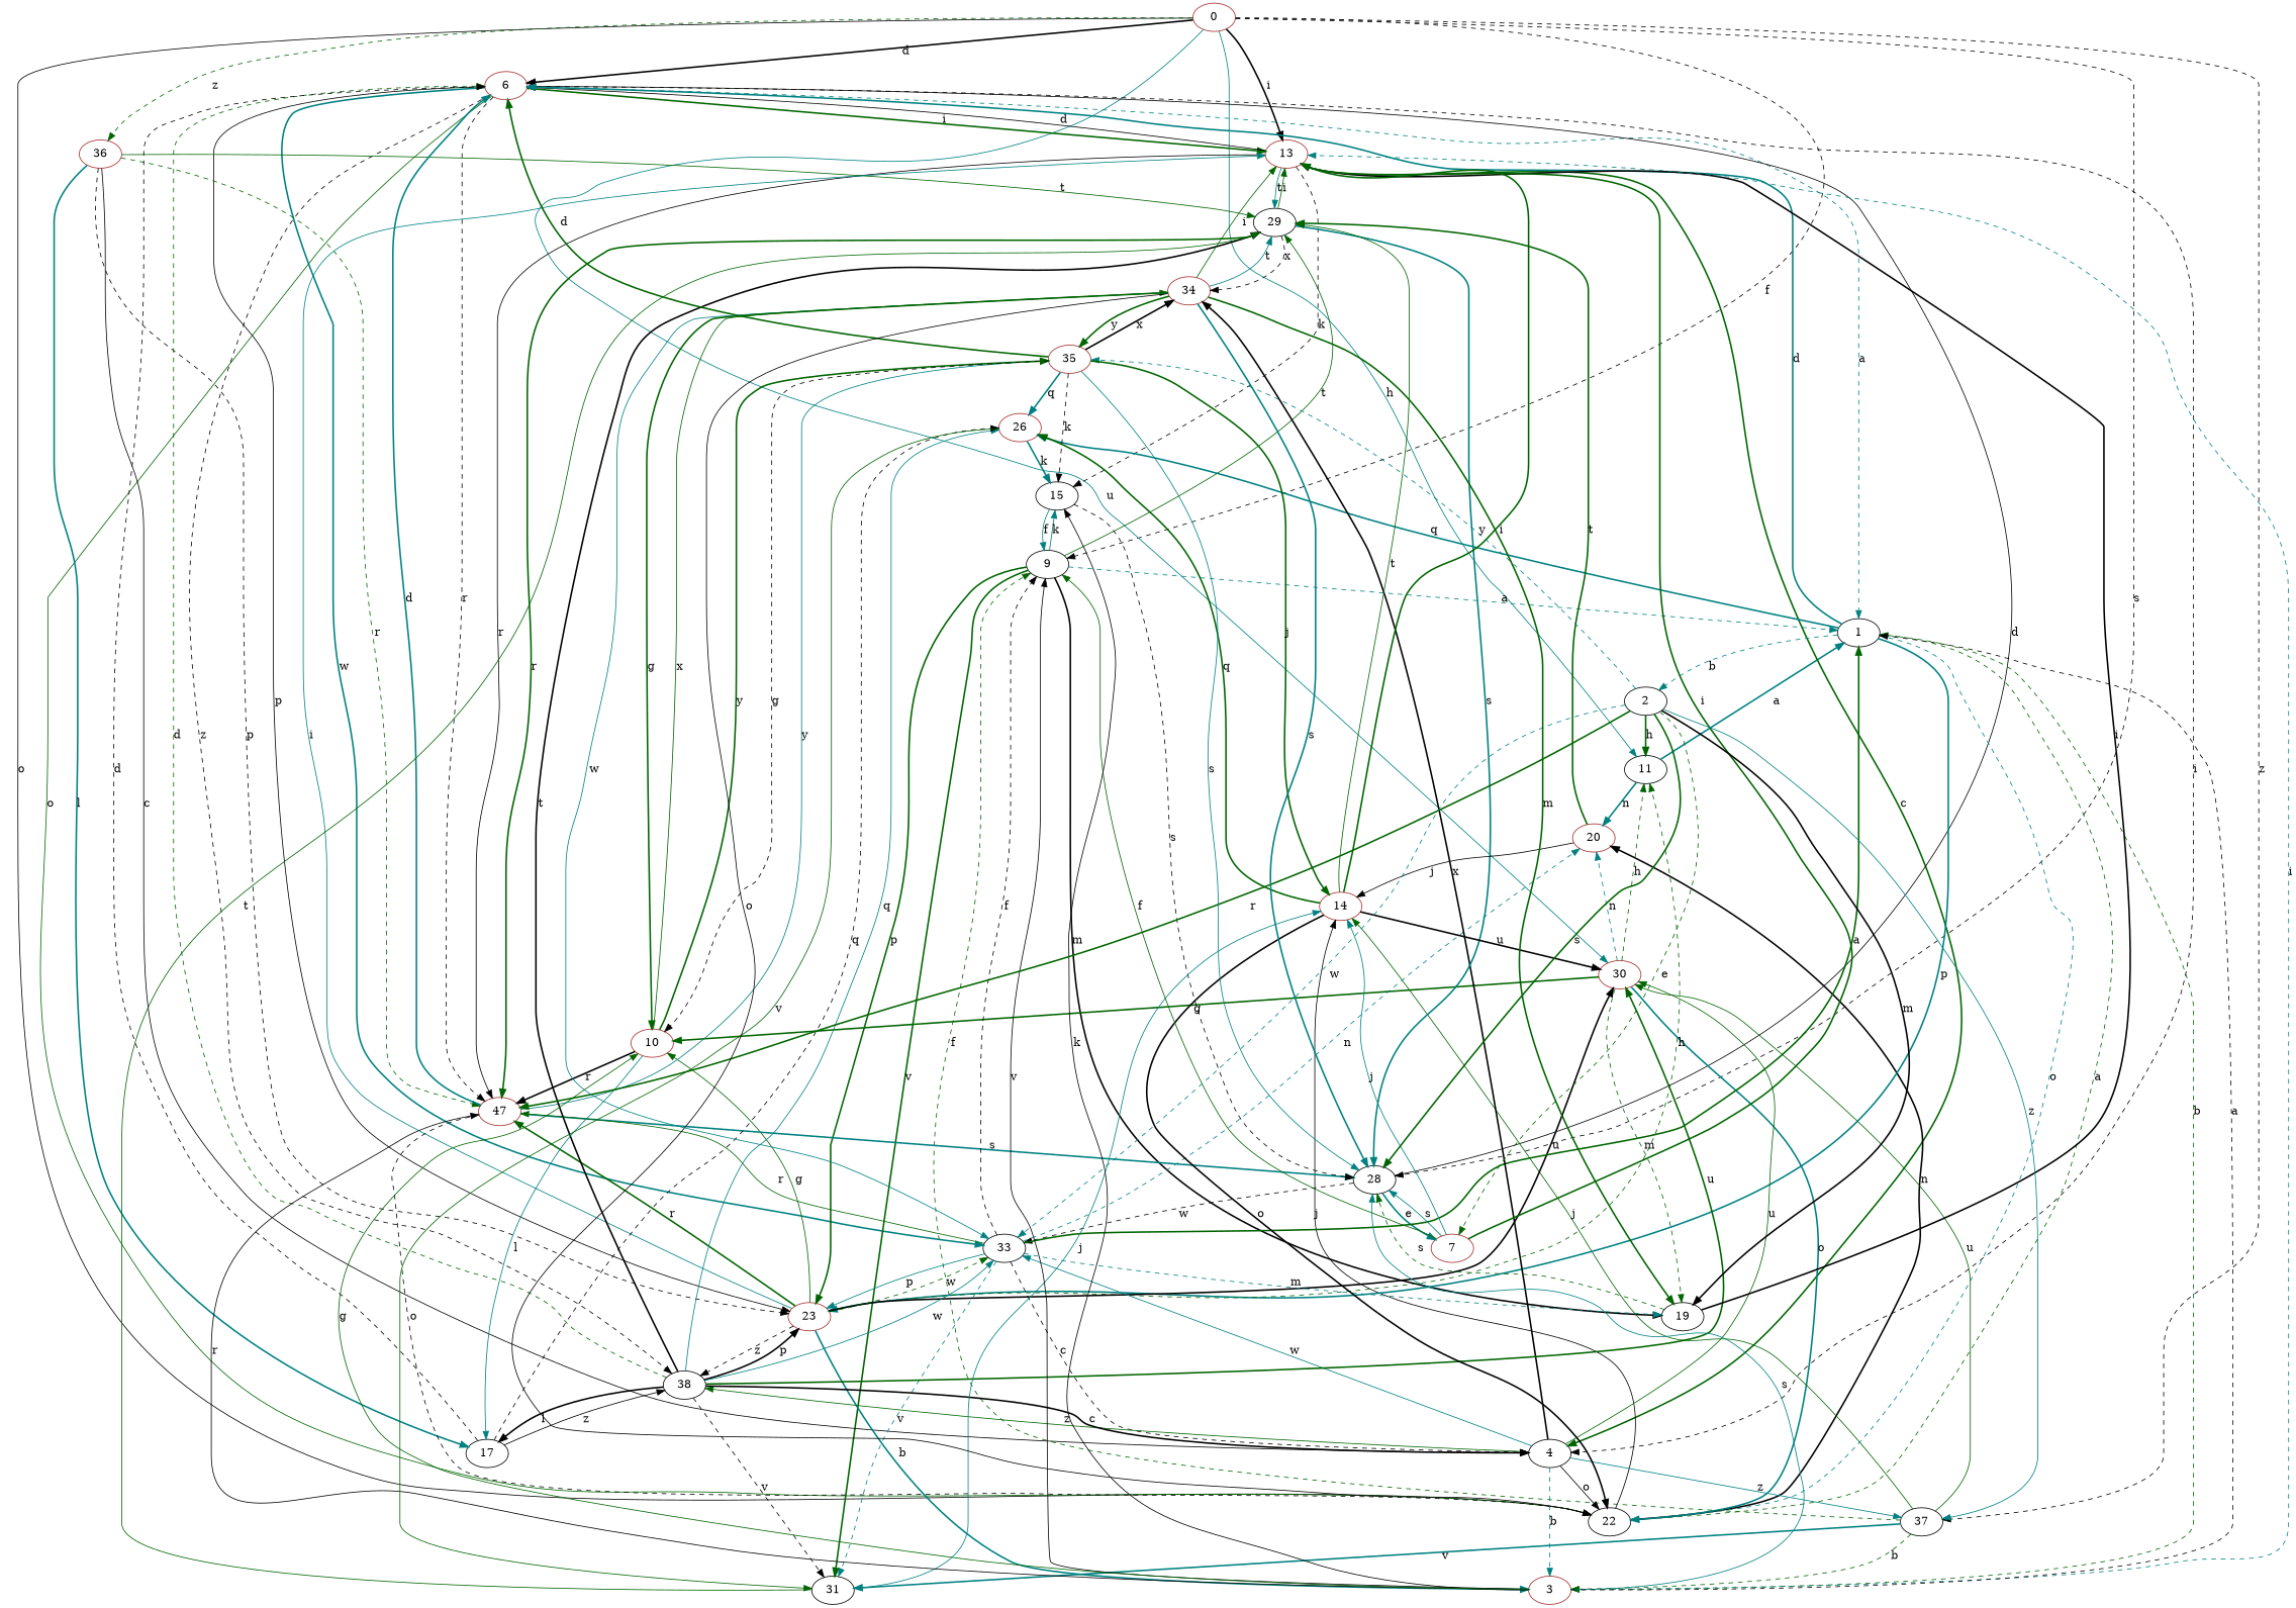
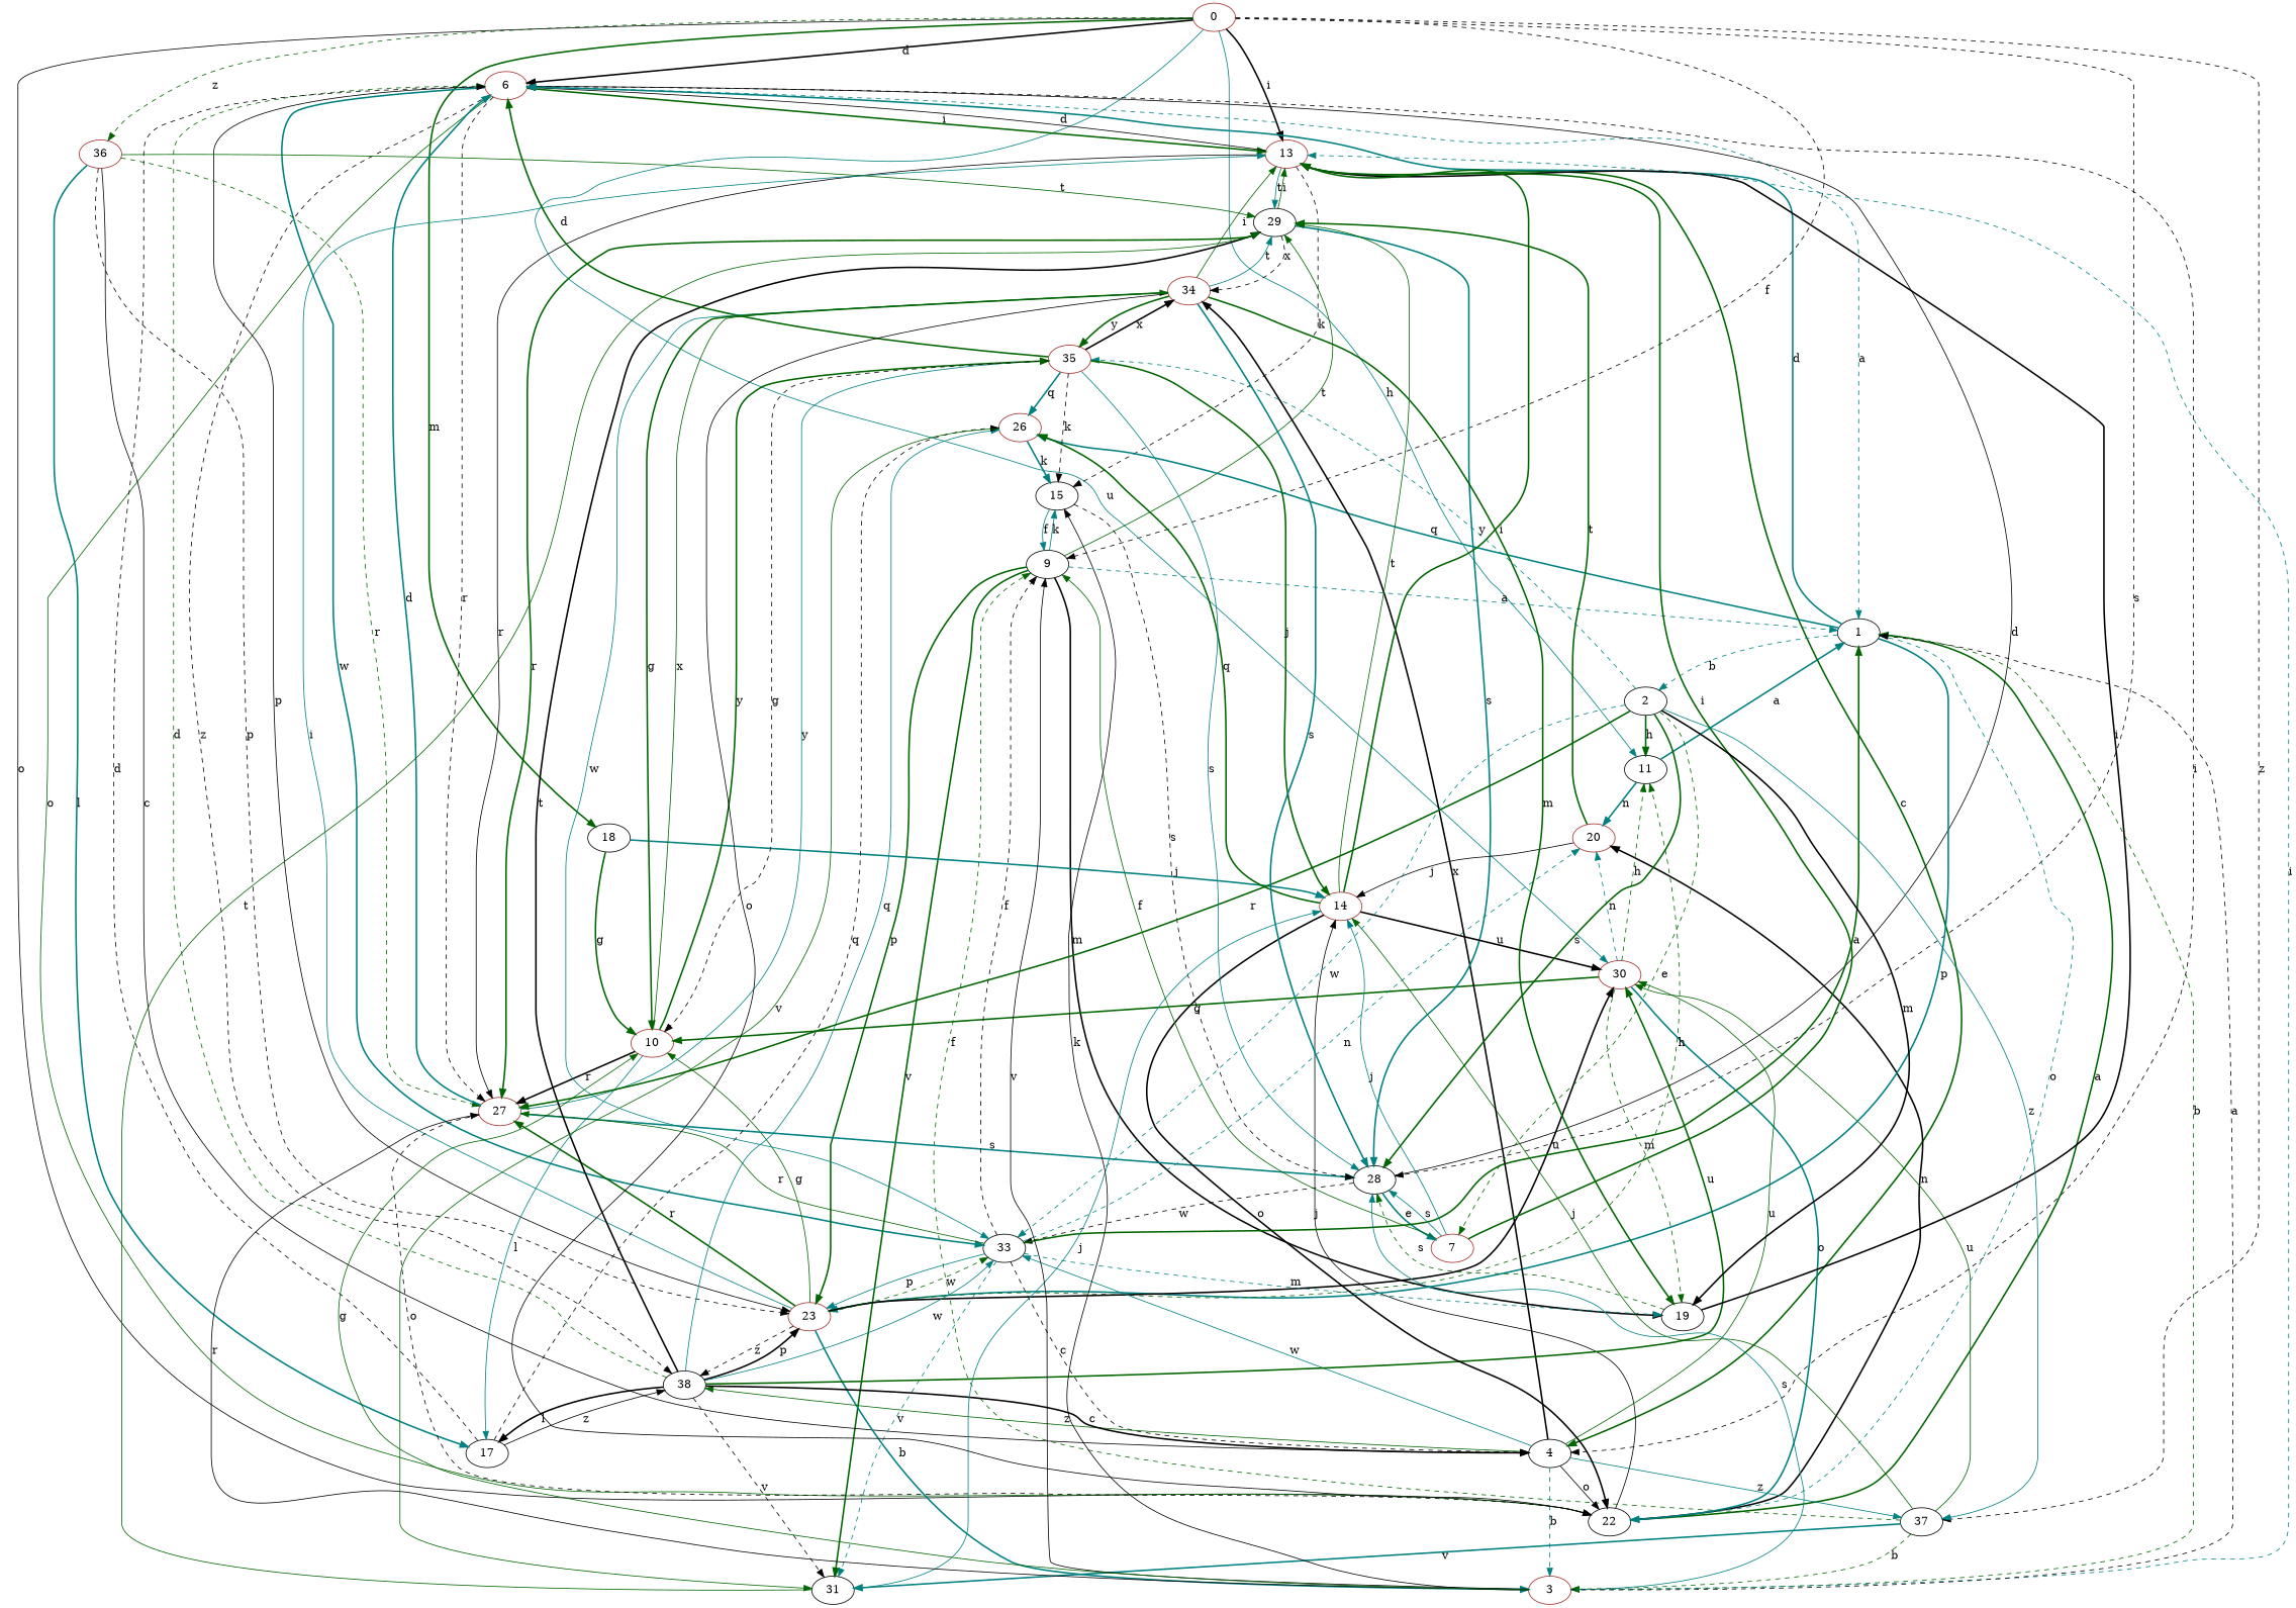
  strict digraph {
    fontname="DejaVu Serif"
    node [color=black fontname="DejaVu Serif"]
    edge [color=darkgreen fontname="DejaVu Serif" style=bold]
    0 [color=brown]
    6 [color=brown]
    9
    11
    13 [color=brown]
+   18
    22
    28
    30 [color=brown]
    36 [color=brown]
    37
    1
    23 [color=brown]
-   27 [color=brown label=47]
+   27 [color=brown]
    33
    4
    38
    19
    15
    31
    29
    20 [color=brown]
    10 [color=brown]
    14 [color=brown]
    7 [color=brown]
    17
    3 [color=brown]
    2
    26 [color=brown]
    35 [color=brown]
    34 [color=brown]
    0 -> 6 [color=black label=d]
    0 -> 9 [color=black label=f style=dashed]
    0 -> 11 [color=teal label=h style=solid]
    0 -> 13 [color=black label=i]
+   0 -> 18 [label=m]
    0 -> 22 [color=black label=o style=solid]
    0 -> 28 [color=black label=s style=dashed]
    0 -> 30 [color=teal label=u style=solid]
    0 -> 36 [label=z style=dashed]
    0 -> 37 [color=black label=z style=dashed]
    6 -> 13 [label=i]
    6 -> 22 [label=o style=solid]
    6 -> 1 [color=teal label=a style=dashed]
    6 -> 23 [color=black label=p style=solid]
    6 -> 27 [color=black label=r style=dashed]
    6 -> 33 [color=teal label=w]
    6 -> 4 [color=black label=i style=dashed]
    6 -> 38 [color=black label=z style=dashed]
    9 -> 1 [color=teal label=a style=dashed]
    9 -> 23 [label=p]
    9 -> 19 [color=black label=m]
    9 -> 15 [color=teal label=k style=solid]
    9 -> 31 [label=v]
    9 -> 29 [label=t style=solid]
    11 -> 1 [color=teal label=a]
    11 -> 20 [color=teal label=n]
    13 -> 6 [color=black label=d style=solid]
    13 -> 27 [color=black label=r style=solid]
    13 -> 4 [label=c]
    13 -> 15 [color=black label=k style=dashed]
    13 -> 29 [color=teal label=t style=solid]
-   22 -> 1 [label=a style=dashed]
+   18 -> 10 [label=g]
+   18 -> 14 [color=teal label=j]
+   22 -> 1 [label=a]
    22 -> 20 [color=black label=n]
    22 -> 14 [color=black label=j style=solid]
    28 -> 6 [color=black label=d style=solid]
    28 -> 33 [color=black label=w style=dashed]
    28 -> 7 [color=teal label=e]
    30 -> 11 [label=h style=dashed]
    30 -> 22 [color=teal label=o]
    30 -> 19 [label=m style=dashed]
    30 -> 20 [color=teal label=n style=dashed]
    30 -> 10 [label=g]
    36 -> 23 [color=black label=p style=dashed]
    36 -> 27 [label=r style=dashed]
    36 -> 4 [color=black label=c style=solid]
    36 -> 29 [label=t style=solid]
    36 -> 17 [color=teal label=l]
    37 -> 9 [label=f style=dashed]
    37 -> 30 [label=u style=solid]
    37 -> 31 [color=teal label=v]
    37 -> 14 [label=j style=solid]
    37 -> 3 [label=b style=dashed]
    1 -> 6 [color=teal label=d]
    1 -> 22 [color=teal label=o style=dashed]
    1 -> 23 [color=teal label=p]
    1 -> 3 [label=b style=dashed]
    1 -> 2 [color=teal label=b style=dashed]
    1 -> 26 [color=teal label=q]
    23 -> 11 [label=h style=dashed]
    23 -> 13 [color=teal label=i style=solid]
    23 -> 30 [color=black label=u]
    23 -> 27 [label=r]
    23 -> 33 [label=w style=dashed]
    23 -> 38 [color=black label=z style=dashed]
    23 -> 10 [label=g style=solid]
    23 -> 3 [color=teal label=b]
    27 -> 6 [color=teal label=d]
    27 -> 22 [color=black label=o style=dashed]
    27 -> 28 [color=teal label=s]
    27 -> 35 [color=teal label=y style=solid]
    33 -> 9 [color=black label=f style=dashed]
    33 -> 1 [label=a]
    33 -> 23 [color=teal label=p style=solid]
    33 -> 27 [label=r style=solid]
    33 -> 4 [color=black label=c style=dashed]
    33 -> 19 [color=teal label=m style=dashed]
    33 -> 31 [color=teal label=v style=dashed]
    33 -> 20 [color=teal label=n style=dashed]
    4 -> 22 [color=black label=o style=solid]
    4 -> 30 [label=u style=solid]
    4 -> 37 [color=teal label=z style=solid]
    4 -> 33 [color=teal label=w style=solid]
    4 -> 38 [label=z style=solid]
    4 -> 3 [color=teal label=b style=dashed]
    4 -> 34 [color=black label=x]
    38 -> 6 [label=d style=dashed]
    38 -> 30 [label=u]
    38 -> 23 [color=black label=p]
    38 -> 33 [color=teal label=w style=solid]
    38 -> 4 [color=black label=c]
    38 -> 31 [color=black label=v style=dashed]
    38 -> 29 [color=black label=t]
    38 -> 17 [color=black label=l]
    38 -> 26 [color=teal label=q style=solid]
    19 -> 13 [color=black label=i]
    19 -> 28 [label=s style=dashed]
    15 -> 9 [color=teal label=f style=solid]
    15 -> 28 [color=black label=s style=dashed]
    31 -> 29 [label=t style=solid]
    31 -> 14 [color=teal label=j style=solid]
    29 -> 13 [label=i style=solid]
    29 -> 28 [color=teal label=s]
    29 -> 27 [label=r]
    29 -> 34 [color=black label=x style=dashed]
    20 -> 29 [label=t]
    20 -> 14 [color=black label=j style=solid]
    10 -> 27 [color=black label=r]
    10 -> 17 [color=teal label=l style=solid]
    10 -> 35 [label=y]
    10 -> 34 [label=x style=solid]
    14 -> 13 [label=i]
    14 -> 22 [color=black label=o]
    14 -> 30 [color=black label=u]
    14 -> 29 [label=t style=solid]
    14 -> 26 [label=q]
    7 -> 9 [label=f style=solid]
    7 -> 13 [label=i]
    7 -> 28 [color=teal label=s style=solid]
    7 -> 14 [color=teal label=j style=solid]
    17 -> 6 [color=black label=d style=dashed]
    17 -> 38 [color=black label=z style=solid]
    17 -> 26 [color=black label=q style=dashed]
    3 -> 9 [color=black label=v style=solid]
    3 -> 13 [color=teal label=i style=dashed]
    3 -> 28 [color=teal label=s style=solid]
    3 -> 1 [color=black label=a style=dashed]
    3 -> 27 [color=black label=r style=solid]
    3 -> 15 [color=black label=k style=solid]
    3 -> 10 [label=g style=solid]
    2 -> 11 [label=h]
    2 -> 28 [label=s]
    2 -> 37 [color=teal label=z style=solid]
    2 -> 27 [label=r]
    2 -> 33 [color=teal label=w style=dashed]
    2 -> 19 [color=black label=m]
    2 -> 7 [label=e style=dashed]
    2 -> 35 [color=teal label=y style=dashed]
    26 -> 15 [color=teal label=k]
    26 -> 31 [label=v style=solid]
    35 -> 6 [label=d]
    35 -> 28 [color=teal label=s style=solid]
    35 -> 15 [color=black label=k style=dashed]
    35 -> 10 [color=black label=g style=dashed]
    35 -> 14 [label=j]
    35 -> 26 [color=teal label=q]
    35 -> 34 [color=black label=x]
    34 -> 13 [label=i style=solid]
    34 -> 22 [color=black label=o style=solid]
    34 -> 28 [color=teal label=s]
    34 -> 33 [color=teal label=w style=solid]
    34 -> 19 [label=m]
    34 -> 29 [color=teal label=t style=solid]
    34 -> 10 [label=g]
    34 -> 35 [label=y]
  }
